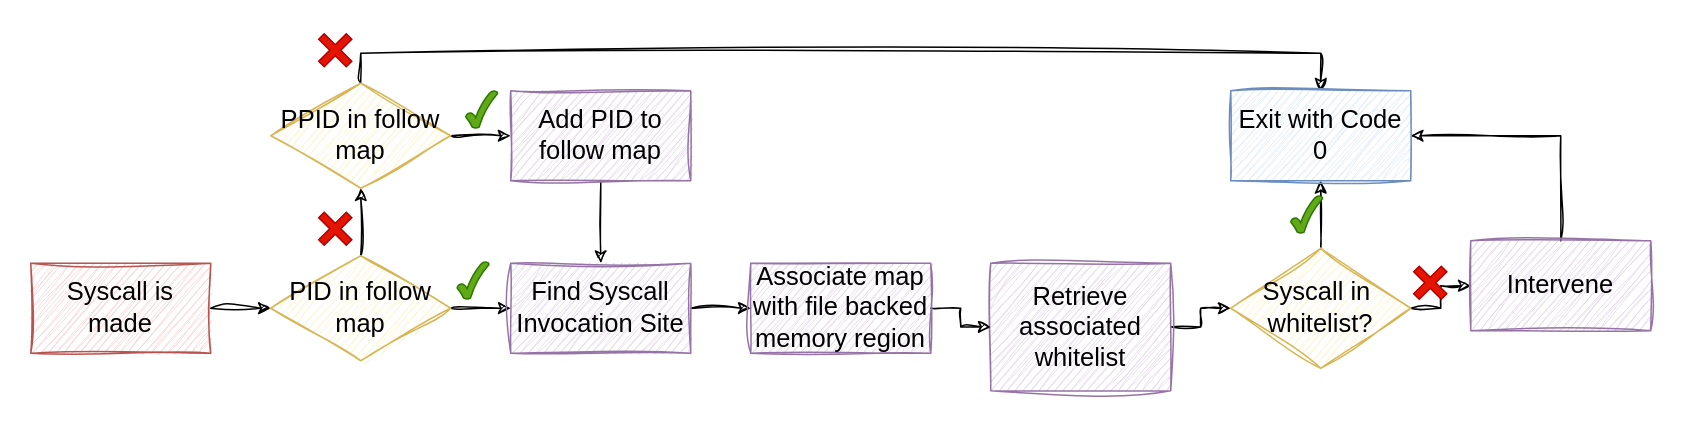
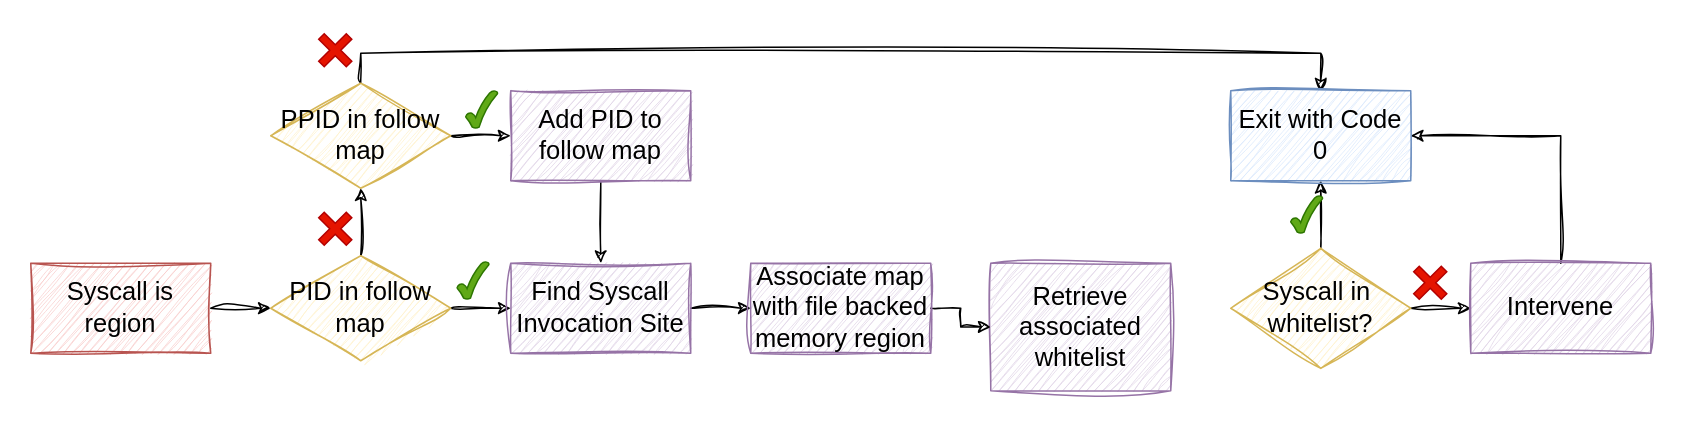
  <mxCell id="0" />
  <mxCell id="1" parent="0" />
  <mxCell id="2" style="edgeStyle=orthogonalEdgeStyle;rounded=0;orthogonalLoop=1;jettySize=auto;html=1;exitX=1;exitY=0.5;exitDx=0;exitDy=0;entryX=0;entryY=0.5;entryDx=0;entryDy=0;sketch=1;curveFitting=1;jiggle=2;" parent="1" source="3" target="7" edge="1"><mxGeometry relative="1" as="geometry" /></mxCell>
- <mxCell id="3" value="Syscall is made" style="rounded=0;whiteSpace=wrap;html=1;labelBackgroundColor=none;sketch=1;curveFitting=1;jiggle=2;fillColor=#f8cecc;strokeColor=#b85450;fontSize=17;" parent="1" vertex="1"><mxGeometry y="175" width="120" height="60" as="geometry" x="20" /></mxCell>
+ <mxCell id="3" value="Syscall is region" style="rounded=0;whiteSpace=wrap;html=1;labelBackgroundColor=none;sketch=1;curveFitting=1;jiggle=2;fillColor=#f8cecc;strokeColor=#b85450;fontSize=17;" parent="1" vertex="1"><mxGeometry y="175" width="120" height="60" as="geometry" x="20" /></mxCell>
  <mxCell id="4" value="" style="edgeStyle=orthogonalEdgeStyle;rounded=0;hachureGap=4;orthogonalLoop=1;jettySize=auto;html=1;fontFamily=Architects Daughter;fontSource=https%3A%2F%2Ffonts.googleapis.com%2Fcss%3Ffamily%3DArchitects%2BDaughter;strokeColor=none;sketch=1;curveFitting=1;jiggle=2;opacity=0;fontSize=17;" parent="1" source="27" target="21" edge="1"><mxGeometry relative="1" as="geometry" /></mxCell>
  <mxCell id="5" style="edgeStyle=orthogonalEdgeStyle;rounded=0;orthogonalLoop=1;jettySize=auto;html=1;exitX=1;exitY=0.5;exitDx=0;exitDy=0;sketch=1;curveFitting=1;jiggle=2;" parent="1" source="7" target="24" edge="1"><mxGeometry relative="1" as="geometry" /></mxCell>
  <mxCell id="6" style="edgeStyle=orthogonalEdgeStyle;rounded=0;orthogonalLoop=1;jettySize=auto;html=1;exitX=0.5;exitY=0;exitDx=0;exitDy=0;entryX=0.5;entryY=1;entryDx=0;entryDy=0;sketch=1;curveFitting=1;jiggle=2;" parent="1" source="7" target="17" edge="1"><mxGeometry relative="1" as="geometry" /></mxCell>
  <mxCell id="7" value="PID in follow map" style="rhombus;whiteSpace=wrap;html=1;rounded=0;labelBackgroundColor=none;sketch=1;curveFitting=1;jiggle=2;fillColor=#fff2cc;strokeColor=#d6b656;fontSize=17;" parent="1" vertex="1"><mxGeometry x="180" y="170" width="120" height="70" as="geometry" /></mxCell>
- <mxCell id="8" style="edgeStyle=orthogonalEdgeStyle;rounded=0;orthogonalLoop=1;jettySize=auto;html=1;exitX=1;exitY=0.5;exitDx=0;exitDy=0;entryX=0;entryY=0.5;entryDx=0;entryDy=0;sketch=1;curveFitting=1;jiggle=2;" parent="1" source="9" target="12" edge="1"><mxGeometry relative="1" as="geometry" /></mxCell>
  <mxCell id="9" value="Retrieve associated whitelist" style="whiteSpace=wrap;html=1;rounded=0;labelBackgroundColor=none;sketch=1;curveFitting=1;jiggle=2;fillColor=#e1d5e7;strokeColor=#9673a6;fontSize=17;" parent="1" vertex="1"><mxGeometry x="660" y="175" width="120" height="85" as="geometry" /></mxCell>
  <mxCell id="10" style="edgeStyle=orthogonalEdgeStyle;rounded=0;orthogonalLoop=1;jettySize=auto;html=1;entryX=0;entryY=0.5;entryDx=0;entryDy=0;sketch=1;curveFitting=1;jiggle=2;" parent="1" source="12" target="14" edge="1"><mxGeometry relative="1" as="geometry" /></mxCell>
  <mxCell id="11" style="edgeStyle=orthogonalEdgeStyle;rounded=0;sketch=1;hachureGap=4;jiggle=2;curveFitting=1;orthogonalLoop=1;jettySize=auto;html=1;exitX=0.5;exitY=0;exitDx=0;exitDy=0;entryX=0.5;entryY=1;entryDx=0;entryDy=0;fontFamily=Architects Daughter;fontSource=https%3A%2F%2Ffonts.googleapis.com%2Fcss%3Ffamily%3DArchitects%2BDaughter;" edge="1" parent="1" source="12" target="20"><mxGeometry relative="1" as="geometry" /></mxCell>
  <mxCell id="12" value="Syscall in&amp;nbsp;&lt;div&gt;whitelist?&lt;/div&gt;" style="rhombus;whiteSpace=wrap;html=1;rounded=0;labelBackgroundColor=none;sketch=1;curveFitting=1;jiggle=2;fillColor=#fff2cc;strokeColor=#d6b656;fontSize=17;" parent="1" vertex="1"><mxGeometry x="820" y="165" width="120" height="80" as="geometry" /></mxCell>
  <mxCell id="13" style="edgeStyle=orthogonalEdgeStyle;rounded=0;sketch=1;hachureGap=4;jiggle=2;curveFitting=1;orthogonalLoop=1;jettySize=auto;html=1;exitX=0.5;exitY=0;exitDx=0;exitDy=0;entryX=1;entryY=0.5;entryDx=0;entryDy=0;fontFamily=Architects Daughter;fontSource=https%3A%2F%2Ffonts.googleapis.com%2Fcss%3Ffamily%3DArchitects%2BDaughter;" edge="1" parent="1" source="14" target="20"><mxGeometry relative="1" as="geometry" /></mxCell>
- <mxCell id="14" value="Intervene" style="whiteSpace=wrap;html=1;rounded=0;labelBackgroundColor=none;sketch=1;curveFitting=1;jiggle=2;fillColor=#e1d5e7;strokeColor=#9673a6;fontSize=17;" parent="1" vertex="1"><mxGeometry x="980" y="160" width="120" height="60" as="geometry" /></mxCell>
+ <mxCell id="14" value="Intervene" style="whiteSpace=wrap;html=1;rounded=0;labelBackgroundColor=none;sketch=1;curveFitting=1;jiggle=2;fillColor=#e1d5e7;strokeColor=#9673a6;fontSize=17;" parent="1" vertex="1"><mxGeometry x="980" y="175" width="120" height="60" as="geometry" /></mxCell>
  <mxCell id="15" style="edgeStyle=orthogonalEdgeStyle;rounded=0;orthogonalLoop=1;jettySize=auto;html=1;exitX=1;exitY=0.5;exitDx=0;exitDy=0;entryX=0;entryY=0.5;entryDx=0;entryDy=0;sketch=1;curveFitting=1;jiggle=2;" parent="1" source="17" target="19" edge="1"><mxGeometry relative="1" as="geometry" /></mxCell>
  <mxCell id="16" style="edgeStyle=orthogonalEdgeStyle;rounded=0;orthogonalLoop=1;jettySize=auto;html=1;exitX=0.5;exitY=0;exitDx=0;exitDy=0;entryX=0.5;entryY=0;entryDx=0;entryDy=0;sketch=1;curveFitting=1;jiggle=2;" parent="1" source="17" target="20" edge="1"><mxGeometry relative="1" as="geometry" /></mxCell>
  <mxCell id="17" value="PPID in follow map" style="rhombus;whiteSpace=wrap;html=1;rounded=0;labelBackgroundColor=none;sketch=1;curveFitting=1;jiggle=2;fillColor=#fff2cc;strokeColor=#d6b656;fontSize=17;" parent="1" vertex="1"><mxGeometry x="180" y="55" width="120" height="70" as="geometry" /></mxCell>
  <mxCell id="18" style="edgeStyle=orthogonalEdgeStyle;rounded=0;orthogonalLoop=1;jettySize=auto;html=1;exitX=0.5;exitY=1;exitDx=0;exitDy=0;entryX=0.5;entryY=0;entryDx=0;entryDy=0;sketch=1;curveFitting=1;jiggle=2;" parent="1" source="19" target="24" edge="1"><mxGeometry relative="1" as="geometry" /></mxCell>
  <mxCell id="19" value="Add PID to&lt;div&gt;follow map&lt;/div&gt;" style="whiteSpace=wrap;html=1;rounded=0;labelBackgroundColor=none;sketch=1;curveFitting=1;jiggle=2;fillColor=#e1d5e7;strokeColor=#9673a6;fontSize=17;" parent="1" vertex="1"><mxGeometry x="340" y="60" width="120" height="60" as="geometry" /></mxCell>
  <mxCell id="20" value="Exit with Code 0" style="whiteSpace=wrap;html=1;rounded=0;labelBackgroundColor=none;sketch=1;curveFitting=1;jiggle=2;fillColor=#dae8fc;strokeColor=#6c8ebf;fontSize=17;" parent="1" vertex="1"><mxGeometry x="820" y="60" width="120" height="60" as="geometry" /></mxCell>
  <mxCell id="21" value="" style="rhombus;whiteSpace=wrap;html=1;fillColor=#fff2cc;strokeColor=none;rounded=0;labelBackgroundColor=none;sketch=1;curveFitting=1;jiggle=2;opacity=0;fontSize=17;" parent="1" vertex="1"><mxGeometry x="670" y="30" width="140" height="80" as="geometry" /></mxCell>
  <mxCell id="22" value="" style="edgeStyle=orthogonalEdgeStyle;rounded=0;hachureGap=4;orthogonalLoop=1;jettySize=auto;html=1;fontFamily=Architects Daughter;fontSource=https%3A%2F%2Ffonts.googleapis.com%2Fcss%3Ffamily%3DArchitects%2BDaughter;strokeColor=none;sketch=1;curveFitting=1;jiggle=2;opacity=0;fontSize=17;" parent="1" source="7" target="24" edge="1"><mxGeometry relative="1" as="geometry"><mxPoint x="320" y="205" as="sourcePoint" /><mxPoint x="740" y="110" as="targetPoint" /></mxGeometry></mxCell>
  <mxCell id="23" style="edgeStyle=orthogonalEdgeStyle;rounded=0;orthogonalLoop=1;jettySize=auto;html=1;exitX=1;exitY=0.5;exitDx=0;exitDy=0;entryX=0;entryY=0.5;entryDx=0;entryDy=0;sketch=1;curveFitting=1;jiggle=2;" parent="1" source="24" target="27" edge="1"><mxGeometry relative="1" as="geometry" /></mxCell>
  <mxCell id="24" value="Find Syscall&lt;div&gt;Invocation Site&lt;/div&gt;" style="whiteSpace=wrap;html=1;rounded=0;labelBackgroundColor=none;sketch=1;curveFitting=1;jiggle=2;fillColor=#e1d5e7;strokeColor=#9673a6;fontSize=17;" parent="1" vertex="1"><mxGeometry x="340" y="175" width="120" height="60" as="geometry" /></mxCell>
  <mxCell id="25" value="" style="edgeStyle=orthogonalEdgeStyle;rounded=0;hachureGap=4;orthogonalLoop=1;jettySize=auto;html=1;fontFamily=Architects Daughter;fontSource=https%3A%2F%2Ffonts.googleapis.com%2Fcss%3Ffamily%3DArchitects%2BDaughter;strokeColor=none;sketch=1;curveFitting=1;jiggle=2;opacity=0;fontSize=17;" parent="1" source="24" target="27" edge="1"><mxGeometry relative="1" as="geometry"><mxPoint x="460" y="205" as="sourcePoint" /><mxPoint x="740" y="110" as="targetPoint" /></mxGeometry></mxCell>
  <mxCell id="26" style="edgeStyle=orthogonalEdgeStyle;rounded=0;orthogonalLoop=1;jettySize=auto;html=1;exitX=1;exitY=0.5;exitDx=0;exitDy=0;entryX=0;entryY=0.5;entryDx=0;entryDy=0;sketch=1;curveFitting=1;jiggle=2;" parent="1" source="27" target="9" edge="1"><mxGeometry relative="1" as="geometry" /></mxCell>
  <mxCell id="27" value="Associate map&lt;div&gt;with file backed&lt;/div&gt;&lt;div&gt;memory region&lt;/div&gt;" style="whiteSpace=wrap;html=1;rounded=0;labelBackgroundColor=none;sketch=1;curveFitting=1;jiggle=2;fillColor=#e1d5e7;strokeColor=#9673a6;fontSize=17;" parent="1" vertex="1"><mxGeometry x="500" y="175" width="120" height="60" as="geometry" /></mxCell>
  <mxCell id="28" value="" style="verticalLabelPosition=bottom;verticalAlign=top;html=1;shape=mxgraph.basic.tick;hachureGap=4;fontFamily=Architects Daughter;fontSource=https%3A%2F%2Ffonts.googleapis.com%2Fcss%3Ffamily%3DArchitects%2BDaughter;fillColor=#60a917;fontColor=#ffffff;strokeColor=#2D7600;" parent="1" vertex="1"><mxGeometry x="304.25" y="174" width="21.25" height="25" as="geometry" /></mxCell>
  <mxCell id="29" value="" style="verticalLabelPosition=bottom;verticalAlign=top;html=1;shape=mxgraph.basic.tick;hachureGap=4;fontFamily=Architects Daughter;fontSource=https%3A%2F%2Ffonts.googleapis.com%2Fcss%3Ffamily%3DArchitects%2BDaughter;fillColor=#60a917;fontColor=#ffffff;strokeColor=#2D7600;" parent="1" vertex="1"><mxGeometry x="310" y="60" width="21.25" height="25" as="geometry" /></mxCell>
  <mxCell id="30" value="" style="shape=cross;whiteSpace=wrap;html=1;hachureGap=4;fontFamily=Architects Daughter;fontSource=https%3A%2F%2Ffonts.googleapis.com%2Fcss%3Ffamily%3DArchitects%2BDaughter;rotation=45;fillColor=#e51400;fontColor=#ffffff;strokeColor=#B20000;" parent="1" vertex="1"><mxGeometry x="210" y="139" width="26" height="26" as="geometry" /></mxCell>
  <mxCell id="31" value="" style="shape=cross;whiteSpace=wrap;html=1;hachureGap=4;fontFamily=Architects Daughter;fontSource=https%3A%2F%2Ffonts.googleapis.com%2Fcss%3Ffamily%3DArchitects%2BDaughter;rotation=45;fillColor=#e51400;fontColor=#ffffff;strokeColor=#B20000;" parent="1" vertex="1"><mxGeometry x="210" y="20" width="26" height="26" as="geometry" /></mxCell>
  <mxCell id="32" value="" style="verticalLabelPosition=bottom;verticalAlign=top;html=1;shape=mxgraph.basic.tick;hachureGap=4;fontFamily=Architects Daughter;fontSource=https%3A%2F%2Ffonts.googleapis.com%2Fcss%3Ffamily%3DArchitects%2BDaughter;fillColor=#60a917;fontColor=#ffffff;strokeColor=#2D7600;" vertex="1" parent="1"><mxGeometry x="860" y="130" width="21.25" height="25" as="geometry" /></mxCell>
  <mxCell id="33" value="" style="shape=cross;whiteSpace=wrap;html=1;hachureGap=4;fontFamily=Architects Daughter;fontSource=https%3A%2F%2Ffonts.googleapis.com%2Fcss%3Ffamily%3DArchitects%2BDaughter;rotation=45;fillColor=#e51400;fontColor=#ffffff;strokeColor=#B20000;" vertex="1" parent="1"><mxGeometry x="940" y="175" width="26" height="26" as="geometry" /></mxCell>
